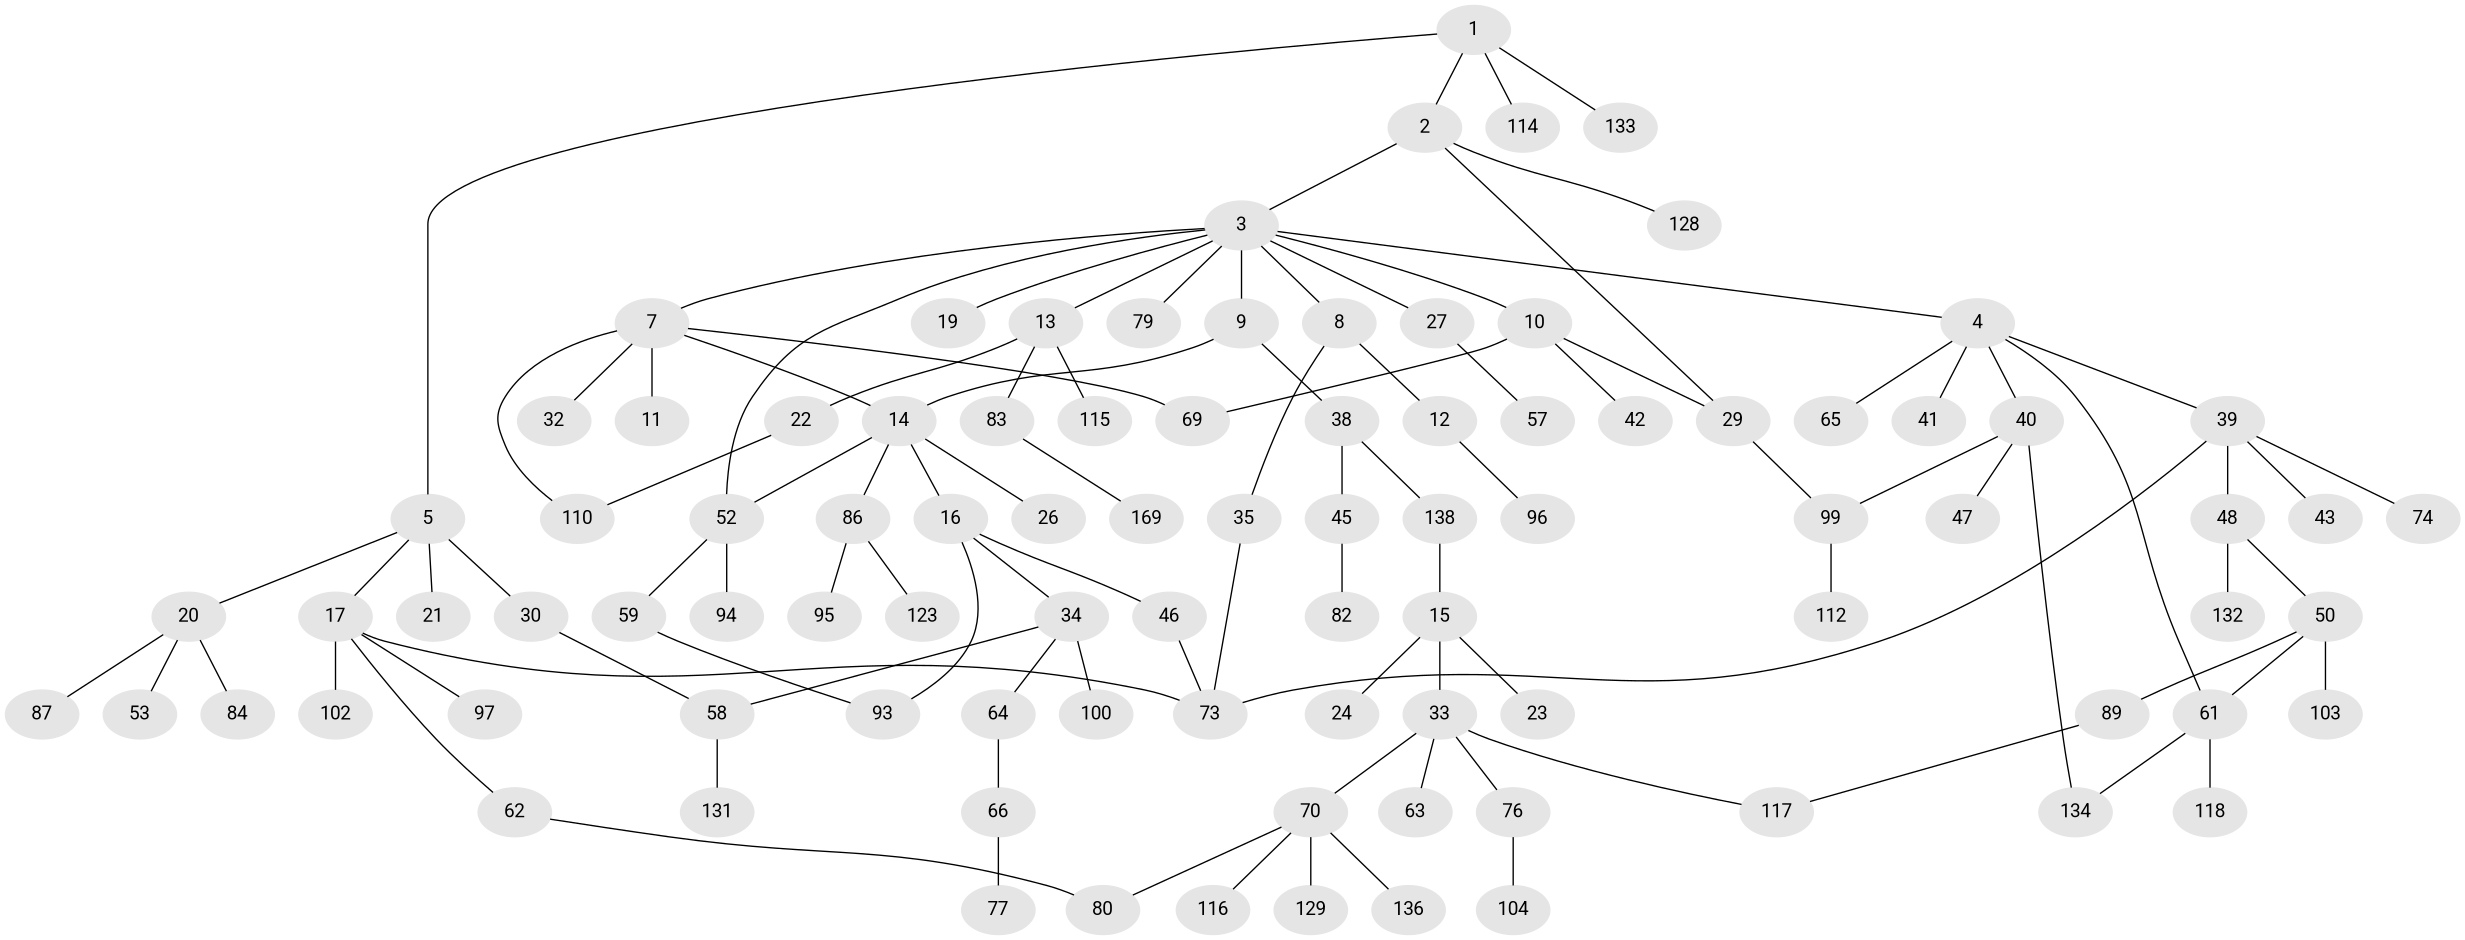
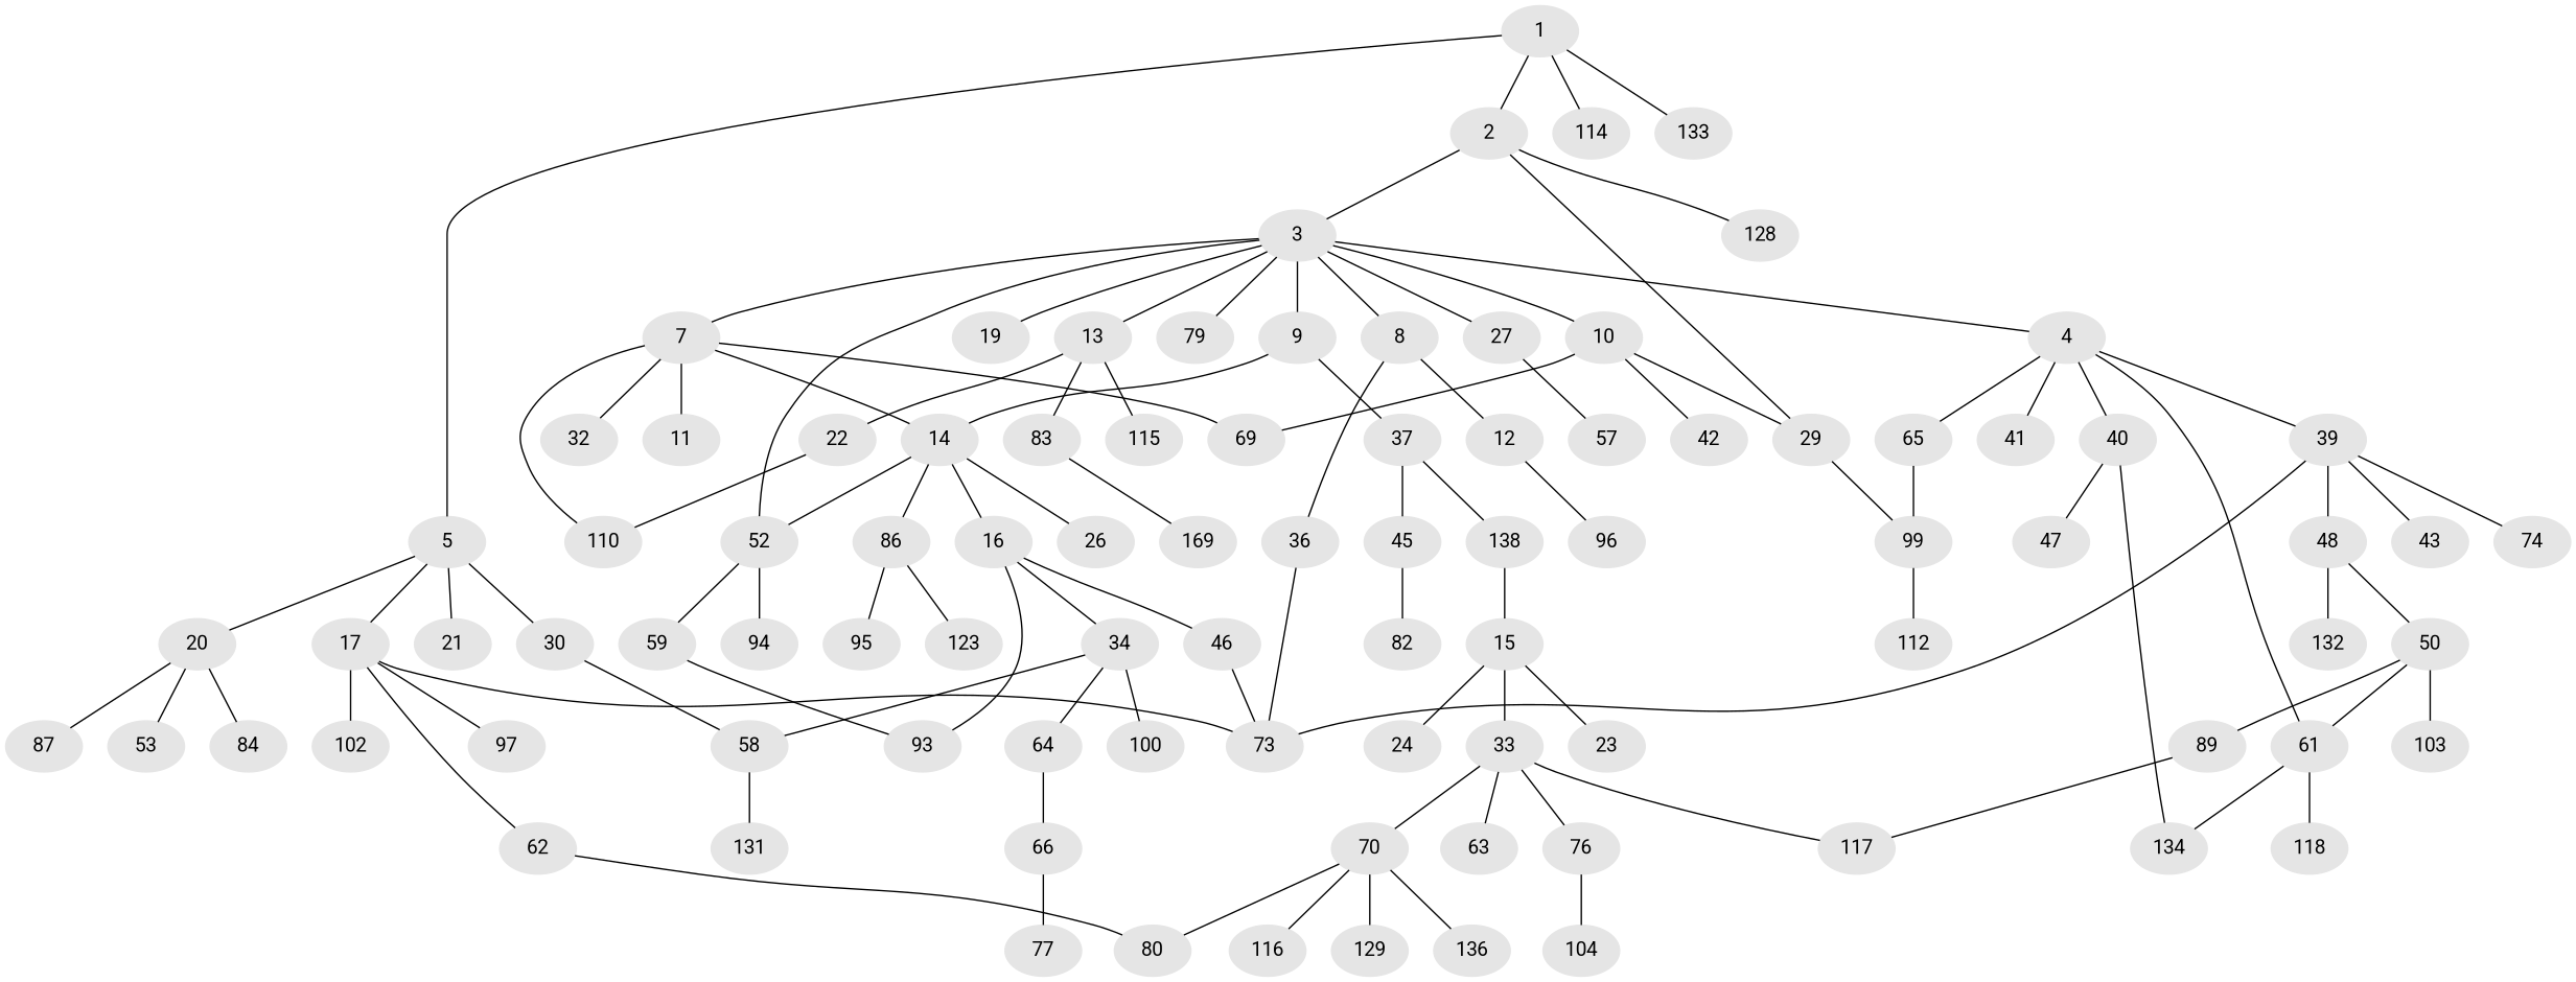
  graph {
    fontname=Roboto
    node [color=gray90 fontname=Roboto style=filled]
    edge [fontname=Roboto]
    1 [super="+28"]
    2 [super="+122"]
    5 [super="+67"]
    114
    133
    3 [super="+6"]
    29 [super="+135"]
    128
    17 [super="+137"]
    20 [super="+31"]
    21 [super="+109"]
    30 [super="+55"]
    4 [super="+36"]
    7 [super="+106"]
    8 [super="+25"]
    9
    10 [super="+91"]
    13 [super="+81"]
    19 [super="+90"]
    27 [super="+44"]
    52 [super="+88"]
    79
    99 [super="+108"]
    39
    40 [super="+98"]
    41
    61 [super="+92"]
    65
    11
    14 [super="+18"]
    32
    69 [super="+105"]
    110
    12
-   35
-   38 [super="+72"]
+   35 [label=36]
+   38 [super="+72" label=37]
    42
    22 [super="+60"]
    83
    115
    57
    59
    94
    73 [super="+125"]
    43
    48 [super="+54"]
    74
    47
    134
    118
    15 [super="+126"]
    23 [super="+121"]
    24 [super="+37"]
    33 [super="+56"]
    62 [super="+78"]
    97
    102
    53
    84 [super="+107"]
    87
    58 [super="+68"]
    16 [super="+49"]
    26 [super="+113"]
    86 [super="+101"]
    96
    45 [super="+111"]
    138
    n68 [label=169]
    34 [super="+51"]
    46
    93 [super="+130"]
    95
    123
    63
    70 [super="+85"]
    76
    117 [super="+124"]
    64 [super="+127"]
    100
    80
    112
    131
    116
    129
    136
    104
    66 [super="+139"]
    82 [super="+120"]
    50 [super="+71"]
    132
    89
    103
    77
    1 -- 2
    1 -- 5
    1 -- 114
    1 -- 133
    2 -- 3
    2 -- 29
    2 -- 128
    5 -- 17
    5 -- 20
    5 -- 21
    5 -- 30
    3 -- 4
    3 -- 7
    3 -- 8
    3 -- 9
    3 -- 10
    3 -- 13
    3 -- 19
    3 -- 27
    3 -- 52
    3 -- 79
    29 -- 99
    17 -- 73
    17 -- 62
    17 -- 97
    17 -- 102
    20 -- 53
    20 -- 84
    20 -- 87
    30 -- 58
    4 -- 39
    4 -- 40
    4 -- 41
    4 -- 61
    4 -- 65
    7 -- 11
    7 -- 14
    7 -- 32
    7 -- 69
    7 -- 110
    8 -- 12
    8 -- 35
    9 -- 14
    9 -- 38
    10 -- 29
    10 -- 69
    10 -- 42
    13 -- 22
    13 -- 83
    13 -- 115
    27 -- 57
    52 -- 59
    52 -- 94
    99 -- 112
    39 -- 73
    39 -- 43
    39 -- 48
    39 -- 74
    40 -- 47
    40 -- 134
    61 -- 134
    61 -- 118
-   40 -- 99
+   65 -- 99
    14 -- 52
    14 -- 16
    14 -- 26
    14 -- 86
    12 -- 96
    35 -- 73
    38 -- 45
    38 -- 138
    22 -- 110
    83 -- n68
    59 -- 93
    48 -- 50
    48 -- 132
    15 -- 23
    15 -- 24
    15 -- 33
    33 -- 63
    33 -- 70
    33 -- 76
    33 -- 117
    62 -- 80
    58 -- 131
    16 -- 34
    16 -- 46
    16 -- 93
    86 -- 95
    86 -- 123
    45 -- 82
    138 -- 15
    34 -- 58
    34 -- 64
    34 -- 100
    46 -- 73
    70 -- 80
    70 -- 116
    70 -- 129
    70 -- 136
    76 -- 104
    64 -- 66
    66 -- 77
    50 -- 61
    50 -- 89
    50 -- 103
    89 -- 117
  }
